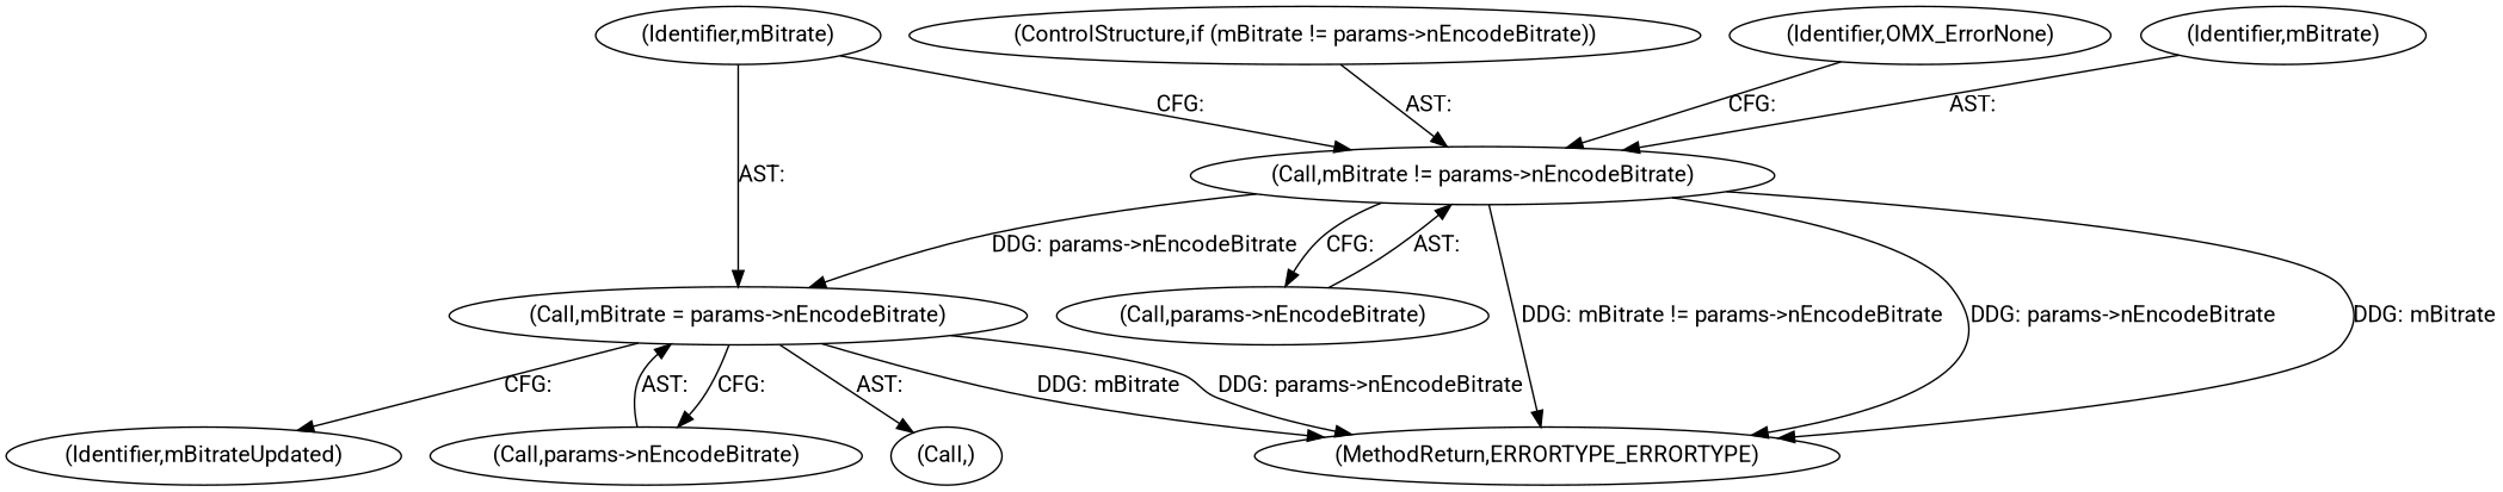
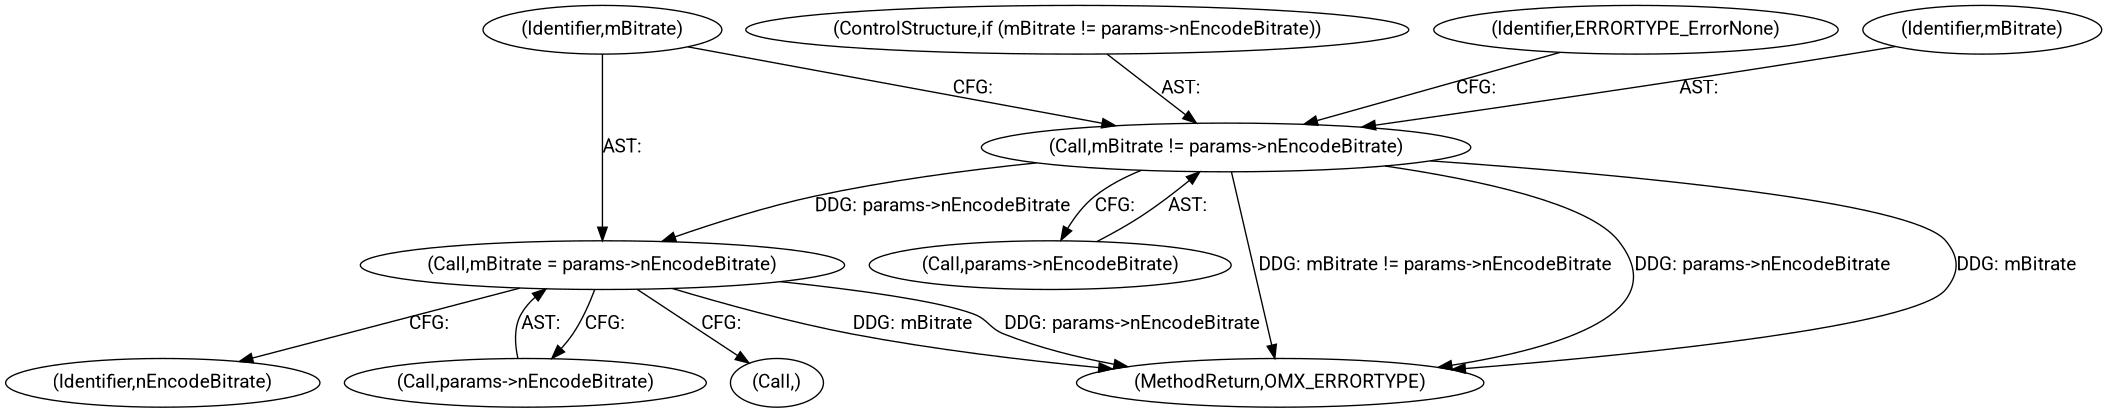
  digraph {
    fontname=Roboto
    node [fontname=Roboto]
    edge [fontname=Roboto]
    n1 [label="(Call,mBitrate != params->nEncodeBitrate)"]
    n2 [label="(Call,mBitrate = params->nEncodeBitrate)"]
    n3 [label="(Call,params->nEncodeBitrate)"]
-   n4 [label="(MethodReturn,ERRORTYPE_ERRORTYPE)"]
+   n4 [label="(MethodReturn,OMX_ERRORTYPE)"]
    n5 [label="(Call,params->nEncodeBitrate)"]
    n6 [label="(Call,)"]
-   n7 [label="(Identifier,mBitrateUpdated)"]
+   n7 [label="(Identifier,nEncodeBitrate)"]
    n8 [label="(ControlStructure,if (mBitrate != params->nEncodeBitrate))"]
-   n9 [label="(Identifier,OMX_ErrorNone)"]
+   n9 [label="(Identifier,ERRORTYPE_ErrorNone)"]
    n10 [label="(Identifier,mBitrate)"]
    n11 [label="(Identifier,mBitrate)"]
    n1 -> n2 [label="DDG: params->nEncodeBitrate"]
    n1 -> n3 [label="CFG: "]
    n1 -> n4 [label="DDG: mBitrate"]
    n1 -> n4 [label="DDG: mBitrate != params->nEncodeBitrate"]
    n1 -> n4 [label="DDG: params->nEncodeBitrate"]
    n2 -> n4 [label="DDG: mBitrate"]
    n2 -> n4 [label="DDG: params->nEncodeBitrate"]
    n2 -> n5 [label="CFG: "]
-   n2 -> n6 [label="AST: "]
+   n2 -> n6 [label="CFG: "]
    n2 -> n7 [label="CFG: "]
    n3 -> n1 [label="AST: "]
    n5 -> n2 [label="AST: "]
    n8 -> n1 [label="AST: "]
    n9 -> n1 [label="CFG: "]
    n10 -> n1 [label="AST: "]
    n11 -> n1 [label="CFG: "]
    n11 -> n2 [label="AST: "]
  }
